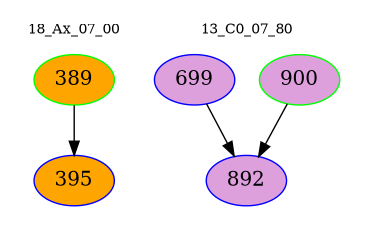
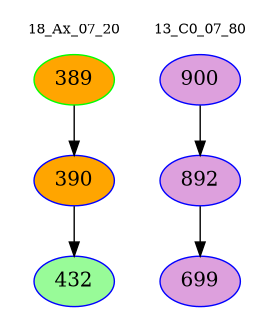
  digraph {
    node [color=blue fillcolor=plum style=filled]
    edge [color=black]
    n1 [color=green fillcolor=orange label=389]
-   n2 [fillcolor=orange label=395]
-   n4 [color=green label=900]
+   n2 [fillcolor=orange label=390]
+   n3 [fillcolor=palegreen label=432]
+   n4 [label=900]
    n5 [label=892]
    n6 [label=699]
    subgraph cluster_1 {
      color=white
      fontsize=10
-     label="18_Ax_07_00"
+     label="18_Ax_07_20"
      n1
      n2
+     n3
    }
    subgraph cluster_2 {
      color=white
      fontsize=10
      label="13_C0_07_80"
      n4
      n5
      n6
    }
    n1 -> n2
+   n2 -> n3
    n4 -> n5
-   n6 -> n5
+   n5 -> n6
  }
